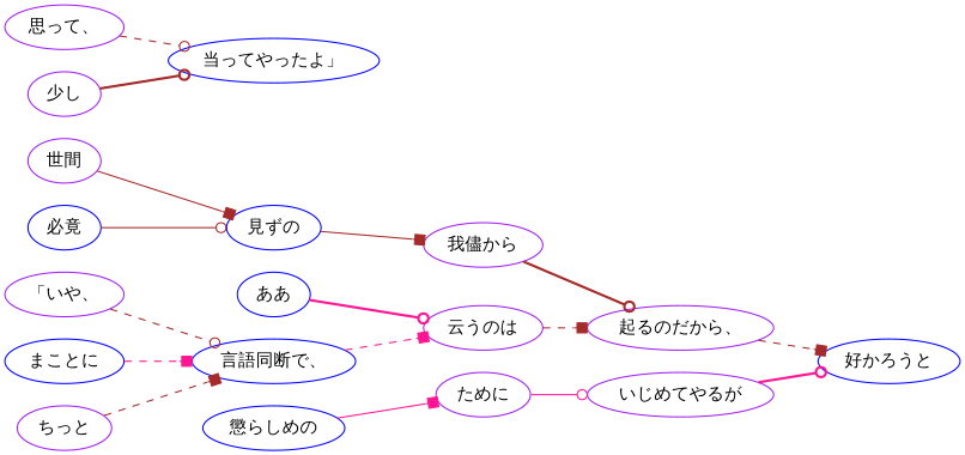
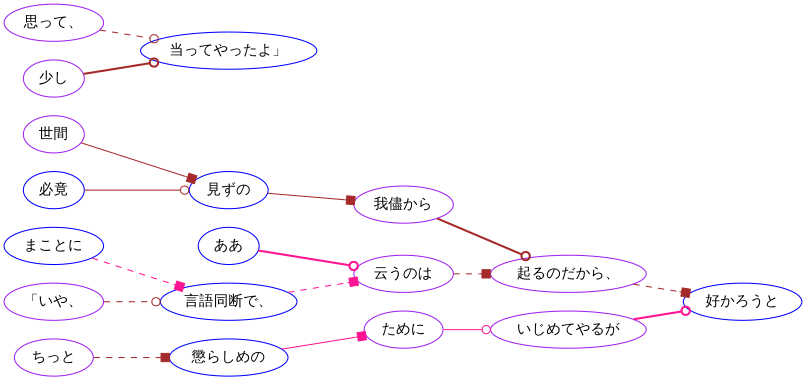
  digraph {
    rankdir=LR
    node [color=purple]
    edge [arrowhead=odot color=brown style=dashed]
    n1 [label="「いや、"]
    n2 [color=blue label="言語同断で、"]
    n3 [label="云うのは"]
    n4 [color=blue label="まことに"]
    n5 [label="起るのだから、"]
    n6 [color=blue label="ああ"]
    n7 [color=blue label="好かろうと"]
    n8 [color=blue label="必竟"]
    n9 [color=blue label="見ずの"]
    n10 [label="我儘から"]
    n11 [label="世間"]
    n12 [label="ちっと"]
    n13 [color=blue label="懲らしめの"]
    n14 [label="ために"]
    n15 [label="いじめてやるが"]
    n16 [label="思って、"]
    n17 [color=blue label="当ってやったよ」"]
    n18 [label="少し"]
    n1 -> n2
    n2 -> n3 [arrowhead=box color=deeppink]
    n3 -> n5 [arrowhead=box]
    n4 -> n2 [arrowhead=box color=deeppink]
    n5 -> n7 [arrowhead=box]
    n6 -> n3 [color=deeppink style=bold]
    n8 -> n9 [style=solid]
    n9 -> n10 [arrowhead=box style=solid]
    n10 -> n5 [style=bold]
    n11 -> n9 [arrowhead=box style=solid]
-   n12 -> n2 [arrowhead=box]
+   n12 -> n13 [arrowhead=box]
    n13 -> n14 [arrowhead=box color=deeppink style=solid]
    n14 -> n15 [color=deeppink style=solid]
    n15 -> n7 [color=deeppink style=bold]
    n16 -> n17
    n18 -> n17 [style=bold]
  }
